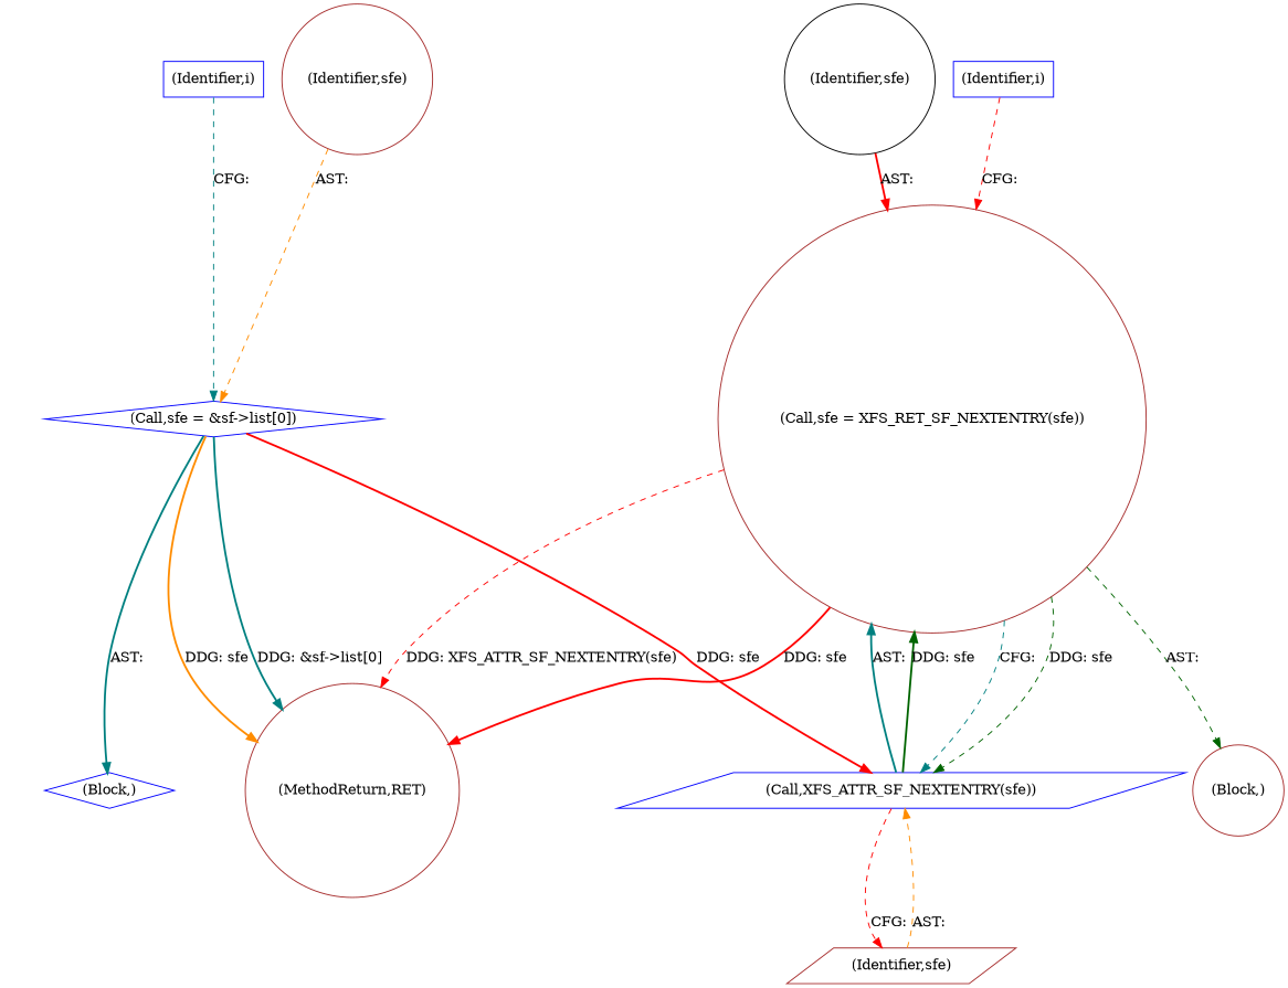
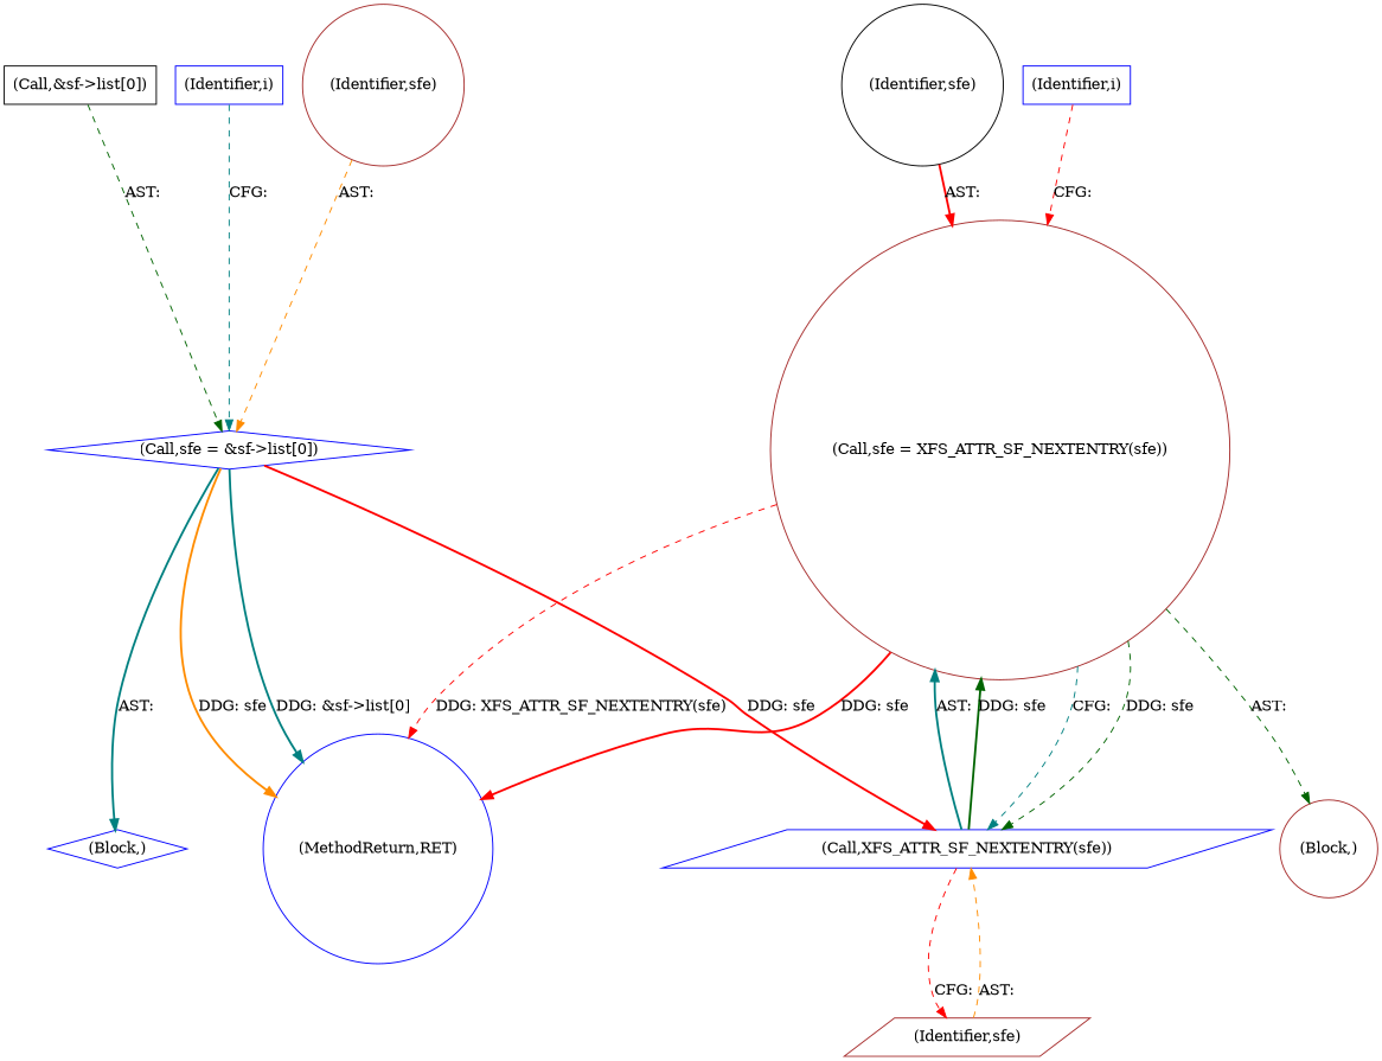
  digraph {
    node [color=brown shape=circle]
    edge [color=red style=dashed]
-   n1 [label="(Call,sfe = XFS_RET_SF_NEXTENTRY(sfe))"]
+   n1 [label="(Call,sfe = XFS_ATTR_SF_NEXTENTRY(sfe))"]
    n2 [color=blue label="(Call,XFS_ATTR_SF_NEXTENTRY(sfe))" shape=parallelogram]
    n3 [label="(Block,)"]
-   n4 [label="(MethodReturn,RET)"]
+   n4 [color=blue label="(MethodReturn,RET)"]
    n5 [label="(Identifier,sfe)" shape=parallelogram]
    n6 [color=blue label="(Call,sfe = &sf->list[0])" shape=diamond]
    n7 [color=blue label="(Block,)" shape=diamond]
+   n8 [color=black label="(Call,&sf->list[0])" shape=box]
    n9 [color=blue label="(Identifier,i)" shape=box]
    n10 [color=blue label="(Identifier,i)" shape=box]
    n11 [label="(Identifier,sfe)"]
    n12 [color=black label="(Identifier,sfe)"]
    n1 -> n2 [color=teal label="CFG: "]
    n1 -> n2 [color=darkgreen label="DDG: sfe"]
    n1 -> n3 [color=darkgreen label="AST: "]
    n1 -> n4 [label="DDG: XFS_ATTR_SF_NEXTENTRY(sfe)"]
    n1 -> n4 [label="DDG: sfe" style=bold]
    n2 -> n1 [color=teal label="AST: " style=bold]
    n2 -> n1 [color=darkgreen label="DDG: sfe" style=bold]
    n2 -> n5 [label="CFG: "]
    n5 -> n2 [color=darkorange label="AST: "]
    n6 -> n2 [label="DDG: sfe" style=bold]
    n6 -> n4 [color=teal label="DDG: &sf->list[0]" style=bold]
    n6 -> n4 [color=darkorange label="DDG: sfe" style=bold]
    n6 -> n7 [color=teal label="AST: " style=bold]
+   n8 -> n6 [color=darkgreen label="AST: "]
    n9 -> n1 [label="CFG: "]
    n10 -> n6 [color=teal label="CFG: "]
    n11 -> n6 [color=darkorange label="AST: "]
    n12 -> n1 [label="AST: " style=bold]
  }
